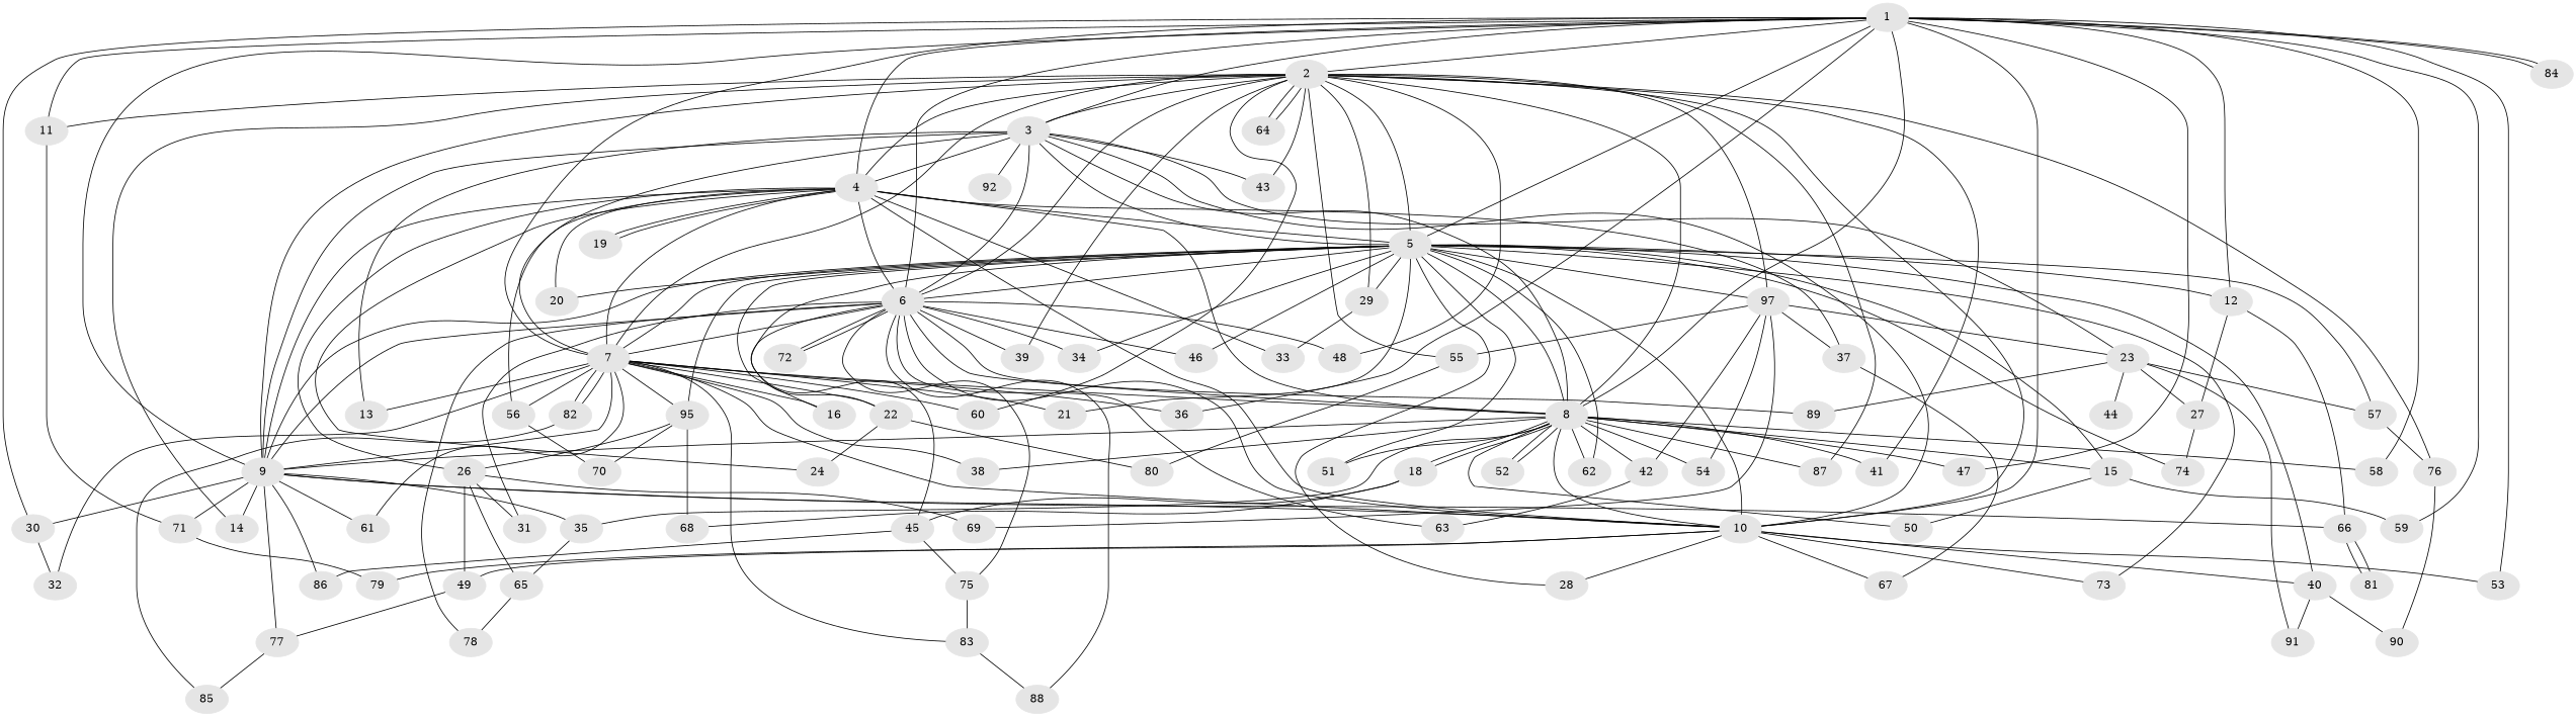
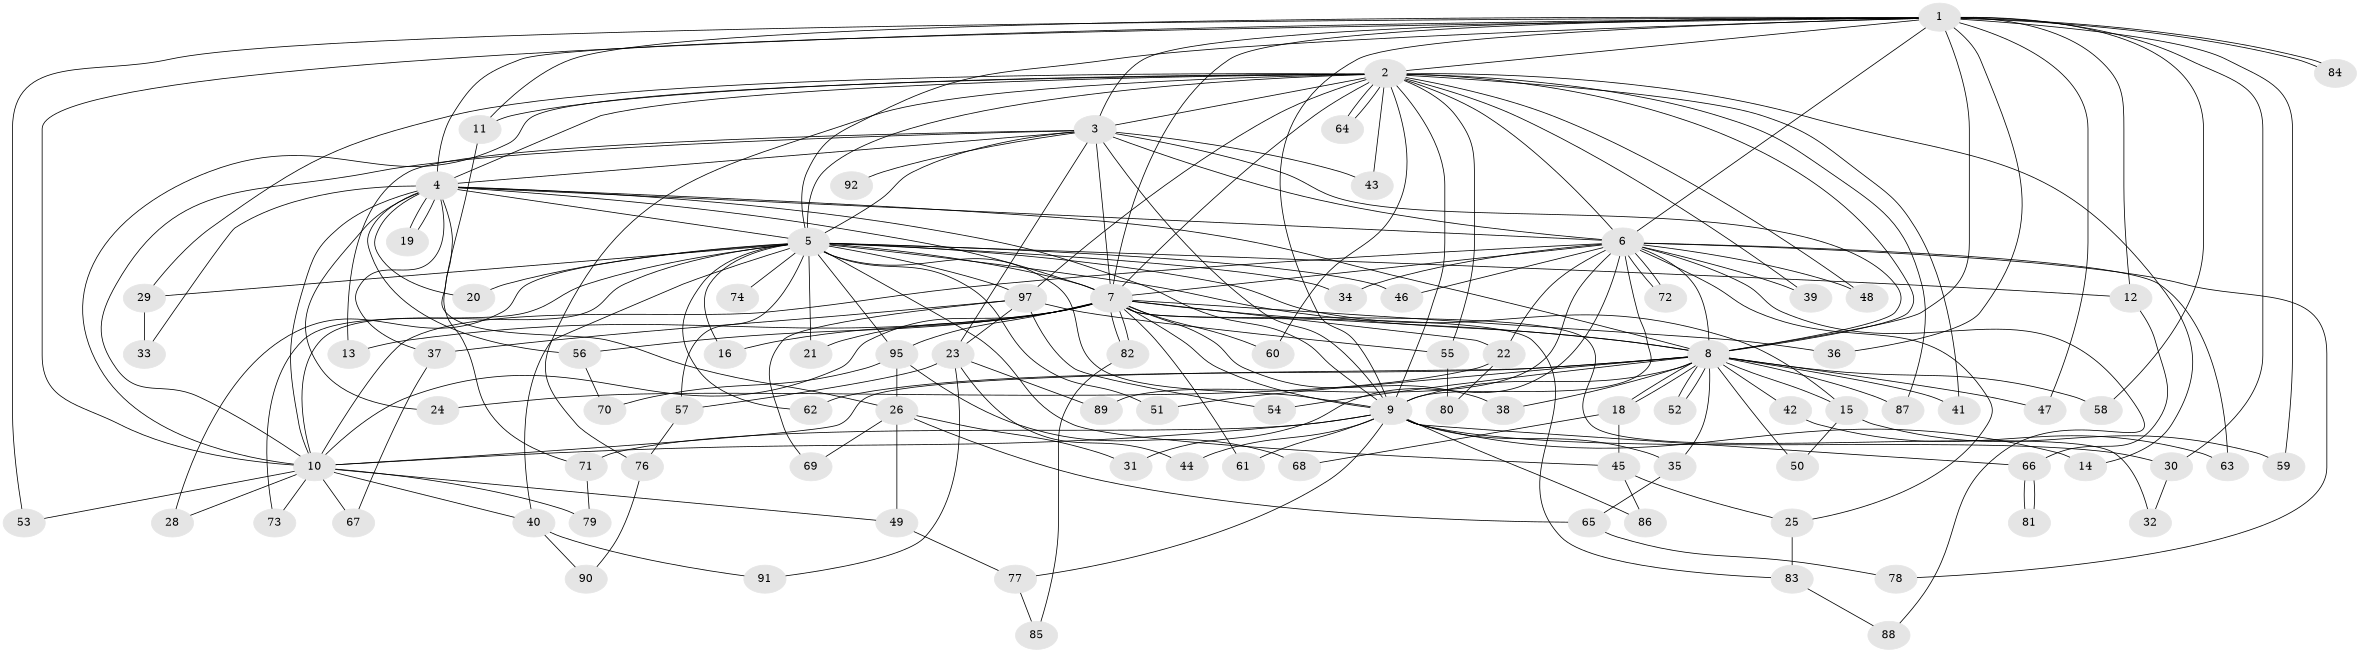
  graph {
    node [color=gray90 style=filled]
    1
    2
    3
    4
    5
    6
    7
    8
    9
    10
    11
    12
    30
    36
    47
    53
    58
    59
    84
    14
    n21 [label=97]
    29
    39
    41
    43
    48
    55
    60
    64
    76
    87
    13
    23
    92
    19
    20
    24
    26
    33
    37
    56
    15
    16
    21
    n45 [label=95]
    28
    34
    40
    45
    46
    51
    57
    62
    73
    74
    22
    31
    63
    72
-   75
+   75 [label=25]
    78
    88
    89
    32
    38
    61
    82
    83
    18
    35
    42
    50
    52
    54
    44
    66
    71
    77
    86
    49
    67
    79
-   27
    69
    80
    90
    91
    65
    70
    68
    85
    81
    1 -- 2
    1 -- 3
    1 -- 4
    1 -- 5
    1 -- 6
    1 -- 7
    1 -- 8
    1 -- 9
    1 -- 10
    1 -- 11
    1 -- 12
    1 -- 30
    1 -- 36
    1 -- 47
    1 -- 53
    1 -- 58
    1 -- 59
    1 -- 84
    1 -- 84
    2 -- 3
    2 -- 4
    2 -- 5
    2 -- 6
    2 -- 7
    2 -- 8
    2 -- 9
    2 -- 10
    2 -- 11
    2 -- 14
    2 -- n21
    2 -- 29
    2 -- 39
    2 -- 41
    2 -- 43
    2 -- 48
    2 -- 55
    2 -- 60
    2 -- 64
    2 -- 64
    2 -- 76
    2 -- 87
    3 -- 4
    3 -- 5
    3 -- 6
    3 -- 7
    3 -- 8
    3 -- 9
    3 -- 10
    3 -- 43
    3 -- 13
    3 -- 23
    3 -- 92
    4 -- 5
    4 -- 6
    4 -- 7
    4 -- 8
    4 -- 9
    4 -- 10
    4 -- 19
    4 -- 19
    4 -- 20
    4 -- 24
    4 -- 26
    4 -- 33
    4 -- 37
    4 -- 56
-   5 -- 6
    5 -- 7
    5 -- 8
    5 -- 9
    5 -- 10
    5 -- 12
    5 -- n21
    5 -- 29
    5 -- 20
    5 -- 15
    5 -- 16
    5 -- 21
    5 -- n45
    5 -- 28
    5 -- 34
    5 -- 40
    5 -- 45
    5 -- 46
    5 -- 51
    5 -- 57
    5 -- 62
    5 -- 73
    5 -- 74
    6 -- 7
    6 -- 8
    6 -- 9
    6 -- 10
    6 -- 39
    6 -- 48
    6 -- 34
    6 -- 46
    6 -- 22
    6 -- 31
    6 -- 63
    6 -- 72
    6 -- 72
    6 -- 75
    6 -- 78
    6 -- 88
    6 -- 89
    7 -- 8
    7 -- 9
    7 -- 10
    7 -- 36
    7 -- 60
    7 -- 13
    7 -- 56
    7 -- 16
    7 -- 21
    7 -- n45
    7 -- 22
    7 -- 32
    7 -- 38
    7 -- 61
    7 -- 82
    7 -- 82
    7 -- 83
    8 -- 9
    8 -- 10
    8 -- 47
    8 -- 58
    8 -- 41
    8 -- 87
    8 -- 15
    8 -- 51
    8 -- 62
    8 -- 38
    8 -- 18
    8 -- 18
    8 -- 35
    8 -- 42
    8 -- 50
    8 -- 52
    8 -- 52
    8 -- 54
    9 -- 10
    9 -- 30
    9 -- 14
    9 -- 61
    9 -- 35
+   9 -- 44
    9 -- 66
    9 -- 71
    9 -- 77
    9 -- 86
    10 -- 53
    10 -- 28
    10 -- 40
    10 -- 73
    10 -- 49
    10 -- 67
    10 -- 79
    11 -- 71
    12 -- 66
-   12 -- 27
    30 -- 32
    n21 -- 55
    n21 -- 23
    n21 -- 37
-   n21 -- 42
    n21 -- 54
    n21 -- 69
    29 -- 33
    55 -- 80
    76 -- 90
    23 -- 57
    23 -- 89
    23 -- 44
-   23 -- 27
    23 -- 91
    26 -- 31
    26 -- 49
    26 -- 69
    26 -- 65
    37 -- 67
    56 -- 70
    15 -- 59
    15 -- 50
    n45 -- 26
    n45 -- 70
    n45 -- 68
    40 -- 90
    40 -- 91
    45 -- 75
    45 -- 86
    57 -- 76
    22 -- 24
    22 -- 80
    75 -- 83
    82 -- 85
    83 -- 88
    18 -- 45
    18 -- 68
    35 -- 65
    42 -- 63
    66 -- 81
    66 -- 81
    71 -- 79
    77 -- 85
    49 -- 77
-   27 -- 74
    65 -- 78
  }
